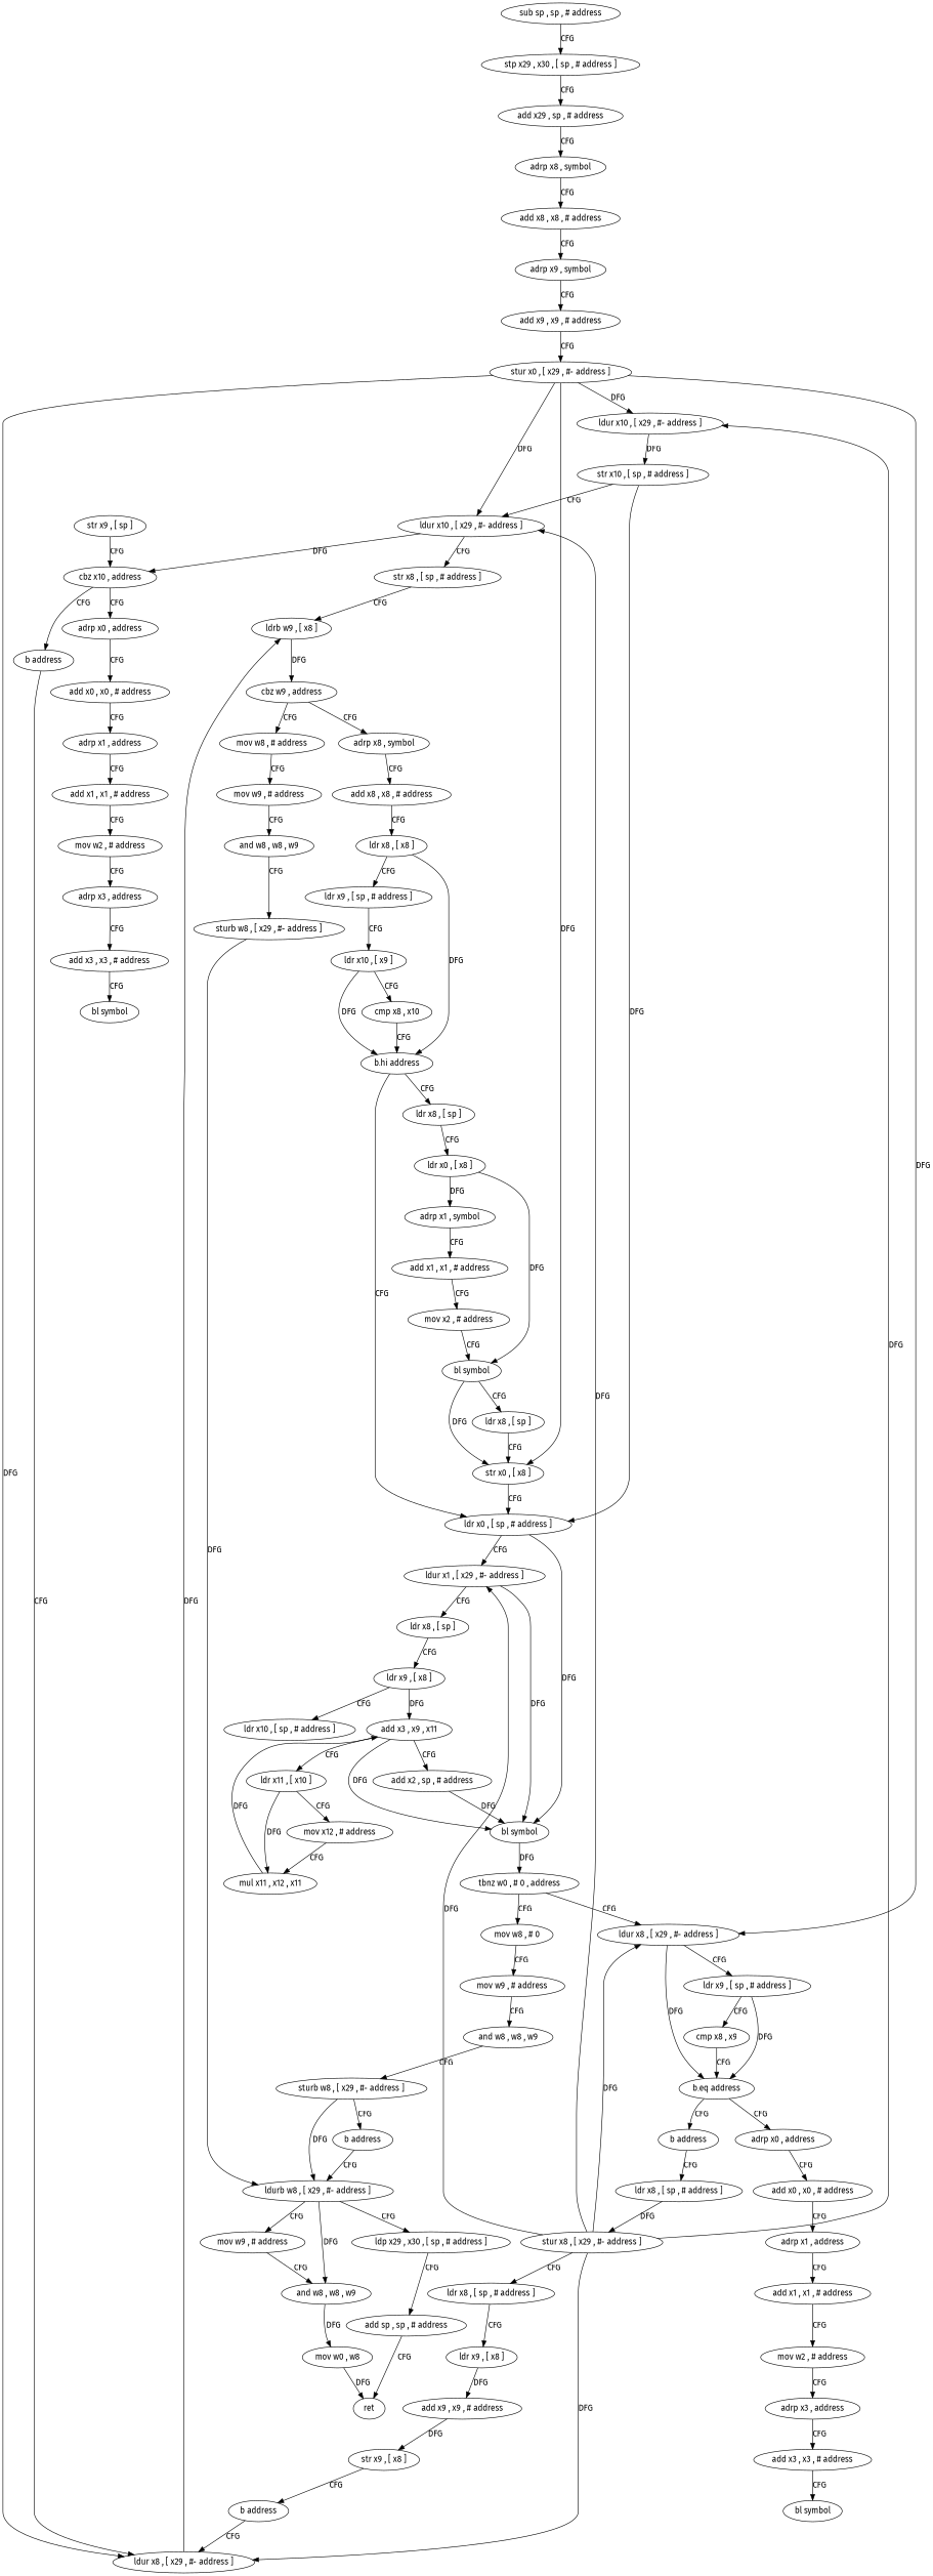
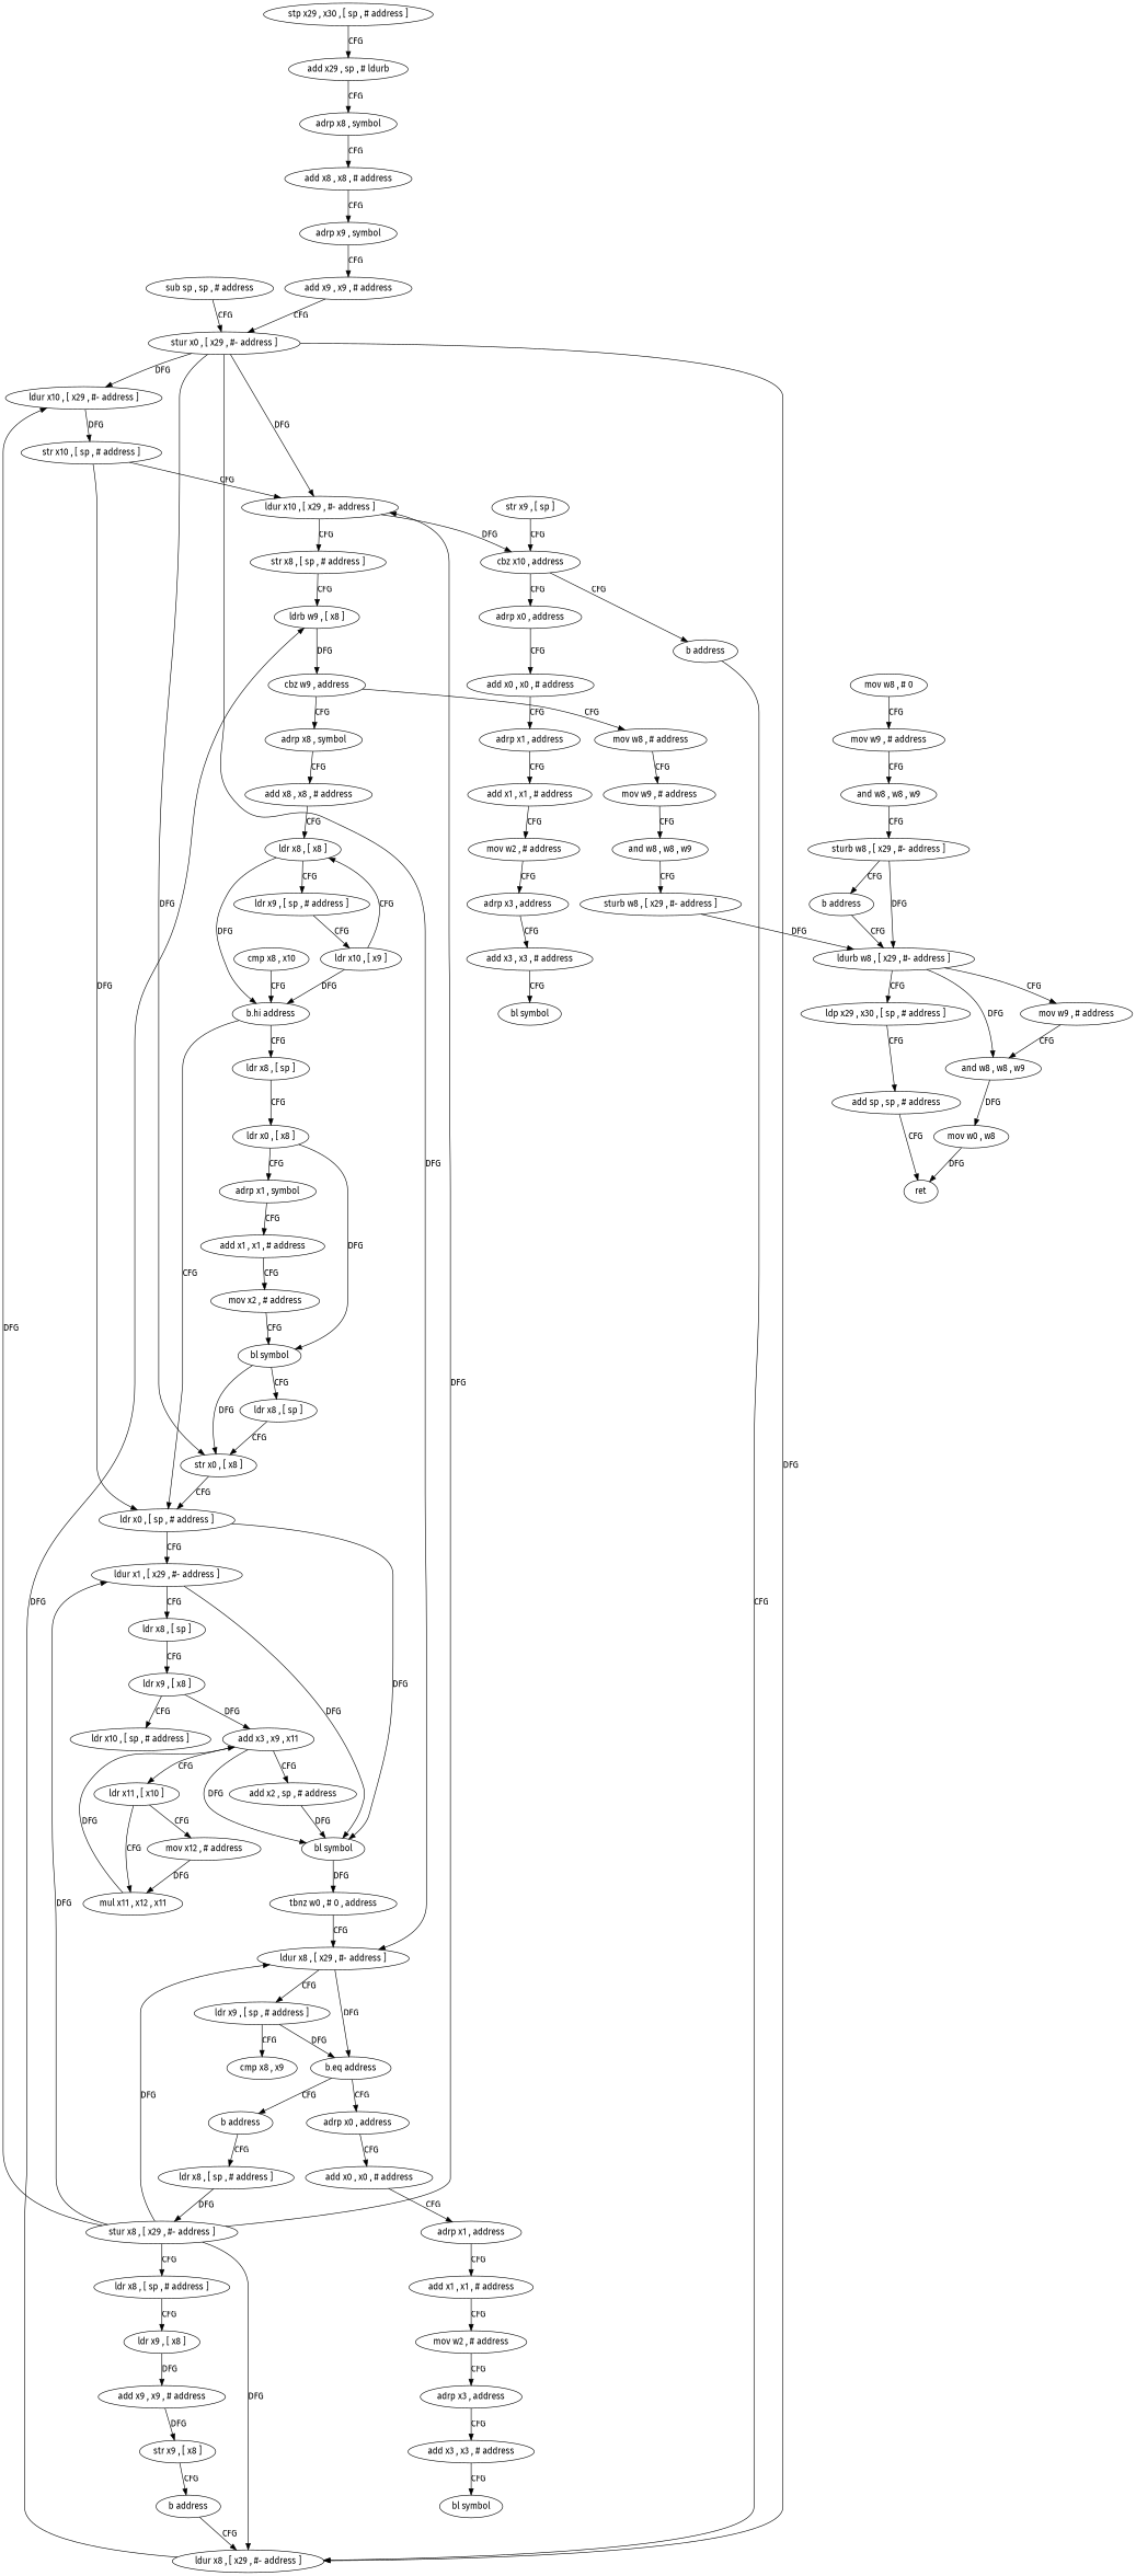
  digraph {
    fontname="Fira Sans"
    node [fontname="Fira Sans"]
    edge [fontname="Fira Sans"]
    n1 [label="sub sp , sp , # address"]
    n2 [label="stp x29 , x30 , [ sp , # address ]"]
-   n3 [label="add x29 , sp , # address"]
+   n3 [label="add x29 , sp , # ldurb"]
    n4 [label="adrp x8 , symbol"]
    n5 [label="add x8 , x8 , # address"]
    n6 [label="adrp x9 , symbol"]
    n7 [label="add x9 , x9 , # address"]
    n8 [label="stur x0 , [ x29 , #- address ]"]
    n9 [label="ldur x10 , [ x29 , #- address ]"]
    n10 [label="ldur x10 , [ x29 , #- address ]"]
    n11 [label="ldur x8 , [ x29 , #- address ]"]
    n12 [label="ldur x8 , [ x29 , #- address ]"]
    n13 [label="str x0 , [ x8 ]"]
    n14 [label="str x10 , [ sp , # address ]"]
    n15 [label="str x8 , [ sp , # address ]"]
    n16 [label="cbz x10 , address"]
    n17 [label="ldrb w9 , [ x8 ]"]
    n18 [label="ldur x1 , [ x29 , #- address ]"]
    n19 [label="bl symbol"]
    n20 [label="ldr x8 , [ sp ]"]
    n21 [label="ldr x9 , [ sp , # address ]"]
    n22 [label="b.eq address"]
    n23 [label="ldr x0 , [ sp , # address ]"]
    n24 [label="adrp x0 , address"]
    n25 [label="b address"]
    n26 [label="str x9 , [ sp ]"]
    n27 [label="add x0 , x0 , # address"]
    n28 [label="adrp x1 , address"]
    n29 [label="add x1 , x1 , # address"]
    n30 [label="mov w2 , # address"]
    n31 [label="adrp x3 , address"]
    n32 [label="add x3 , x3 , # address"]
    n33 [label="bl symbol"]
    n34 [label="cbz w9 , address"]
    n35 [label="mov w8 , # address"]
    n36 [label="adrp x8 , symbol"]
    n37 [label="mov w9 , # address"]
    n38 [label="add x8 , x8 , # address"]
    n39 [label="and w8 , w8 , w9"]
    n40 [label="ldr x8 , [ x8 ]"]
    n41 [label="sturb w8 , [ x29 , #- address ]"]
    n42 [label="ldurb w8 , [ x29 , #- address ]"]
    n43 [label="mov w9 , # address"]
    n44 [label="and w8 , w8 , w9"]
    n45 [label="ldp x29 , x30 , [ sp , # address ]"]
    n46 [label="mov w0 , w8"]
    n47 [label="ldr x9 , [ sp , # address ]"]
    n48 [label="b.hi address"]
    n49 [label="ldr x10 , [ x9 ]"]
    n50 [label="ldr x8 , [ sp ]"]
    n51 [label="cmp x8 , x10"]
    n52 [label="ldr x0 , [ x8 ]"]
    n53 [label="tbnz w0 , # 0 , address"]
    n54 [label="adrp x1 , symbol"]
    n55 [label="bl symbol"]
    n56 [label="ldr x9 , [ x8 ]"]
    n57 [label="ldr x10 , [ sp , # address ]"]
    n58 [label="add x3 , x9 , x11"]
    n59 [label="ldr x11 , [ x10 ]"]
    n60 [label="add x2 , sp , # address"]
    n61 [label="mov x12 , # address"]
    n62 [label="mul x11 , x12 , x11"]
    n63 [label="mov w8 , # 0"]
    n64 [label="mov w9 , # address"]
    n65 [label="cmp x8 , x9"]
    n66 [label="adrp x0 , address"]
    n67 [label="b address"]
    n68 [label="and w8 , w8 , w9"]
    n69 [label="add x1 , x1 , # address"]
    n70 [label="ldr x8 , [ sp ]"]
    n71 [label="mov x2 , # address"]
    n72 [label="add x0 , x0 , # address"]
    n73 [label="ldr x8 , [ sp , # address ]"]
    n74 [label="adrp x1 , address"]
    n75 [label="stur x8 , [ x29 , #- address ]"]
    n76 [label="sturb w8 , [ x29 , #- address ]"]
    n77 [label="b address"]
    n78 [label="add x1 , x1 , # address"]
    n79 [label="mov w2 , # address"]
    n80 [label="adrp x3 , address"]
    n81 [label="add x3 , x3 , # address"]
    n82 [label="bl symbol"]
    n83 [label="ldr x8 , [ sp , # address ]"]
    n84 [label=ret]
    n85 [label="add sp , sp , # address"]
    n86 [label="ldr x9 , [ x8 ]"]
    n87 [label="add x9 , x9 , # address"]
    n88 [label="str x9 , [ x8 ]"]
    n89 [label="b address"]
-   n1 -> n2 [label=CFG]
+   n1 -> n8 [label=CFG]
    n2 -> n3 [label=CFG]
    n3 -> n4 [label=CFG]
    n4 -> n5 [label=CFG]
    n5 -> n6 [label=CFG]
    n6 -> n7 [label=CFG]
    n7 -> n8 [label=CFG]
    n8 -> n9 [label=DFG]
    n8 -> n10 [label=DFG]
    n8 -> n11 [label=DFG]
    n8 -> n12 [label=DFG]
    n8 -> n13 [label=DFG]
    n9 -> n14 [label=DFG]
    n10 -> n15 [label=CFG]
    n10 -> n16 [label=DFG]
    n11 -> n17 [label=DFG]
    n12 -> n21 [label=CFG]
    n12 -> n22 [label=DFG]
    n13 -> n23 [label=CFG]
    n14 -> n10 [label=CFG]
    n14 -> n23 [label=DFG]
    n15 -> n17 [label=CFG]
    n16 -> n24 [label=CFG]
    n16 -> n25 [label=CFG]
    n17 -> n34 [label=DFG]
    n18 -> n19 [label=DFG]
    n18 -> n20 [label=CFG]
    n19 -> n53 [label=DFG]
    n20 -> n56 [label=CFG]
    n21 -> n22 [label=DFG]
    n21 -> n65 [label=CFG]
    n22 -> n66 [label=CFG]
    n22 -> n67 [label=CFG]
    n23 -> n18 [label=CFG]
    n23 -> n19 [label=DFG]
    n24 -> n27 [label=CFG]
    n25 -> n11 [label=CFG]
    n26 -> n16 [label=CFG]
    n27 -> n28 [label=CFG]
    n28 -> n29 [label=CFG]
    n29 -> n30 [label=CFG]
    n30 -> n31 [label=CFG]
    n31 -> n32 [label=CFG]
    n32 -> n33 [label=CFG]
    n34 -> n35 [label=CFG]
    n34 -> n36 [label=CFG]
    n35 -> n37 [label=CFG]
    n36 -> n38 [label=CFG]
    n37 -> n39 [label=CFG]
    n38 -> n40 [label=CFG]
    n39 -> n41 [label=CFG]
    n40 -> n47 [label=CFG]
    n40 -> n48 [label=DFG]
    n41 -> n42 [label=DFG]
    n42 -> n43 [label=CFG]
    n42 -> n44 [label=DFG]
    n42 -> n45 [label=CFG]
    n43 -> n44 [label=CFG]
    n44 -> n46 [label=DFG]
    n45 -> n85 [label=CFG]
    n46 -> n84 [label=DFG]
    n47 -> n49 [label=CFG]
    n48 -> n23 [label=CFG]
    n48 -> n50 [label=CFG]
    n49 -> n48 [label=DFG]
-   n49 -> n51 [label=CFG]
+   n49 -> n40 [label=CFG]
    n50 -> n52 [label=CFG]
    n51 -> n48 [label=CFG]
-   n52 -> n54 [label=DFG]
+   n52 -> n54 [label=CFG]
    n52 -> n55 [label=DFG]
    n53 -> n12 [label=CFG]
-   n53 -> n63 [label=CFG]
    n54 -> n69 [label=CFG]
    n55 -> n13 [label=DFG]
    n55 -> n70 [label=CFG]
    n56 -> n57 [label=CFG]
    n56 -> n58 [label=DFG]
    n58 -> n19 [label=DFG]
    n58 -> n59 [label=CFG]
    n58 -> n60 [label=CFG]
    n59 -> n61 [label=CFG]
-   n59 -> n62 [label=DFG]
+   n59 -> n62 [label=CFG]
    n60 -> n19 [label=DFG]
-   n61 -> n62 [label=CFG]
+   n61 -> n62 [label=DFG]
    n62 -> n58 [label=DFG]
    n63 -> n64 [label=CFG]
    n64 -> n68 [label=CFG]
-   n65 -> n22 [label=CFG]
    n66 -> n72 [label=CFG]
    n67 -> n73 [label=CFG]
    n68 -> n76 [label=CFG]
    n69 -> n71 [label=CFG]
    n70 -> n13 [label=CFG]
    n71 -> n55 [label=CFG]
    n72 -> n74 [label=CFG]
    n73 -> n75 [label=DFG]
    n74 -> n78 [label=CFG]
    n75 -> n9 [label=DFG]
    n75 -> n10 [label=DFG]
    n75 -> n11 [label=DFG]
    n75 -> n12 [label=DFG]
    n75 -> n18 [label=DFG]
    n75 -> n83 [label=CFG]
    n76 -> n42 [label=DFG]
    n76 -> n77 [label=CFG]
    n77 -> n42 [label=CFG]
    n78 -> n79 [label=CFG]
    n79 -> n80 [label=CFG]
    n80 -> n81 [label=CFG]
    n81 -> n82 [label=CFG]
    n83 -> n86 [label=CFG]
    n85 -> n84 [label=CFG]
    n86 -> n87 [label=DFG]
    n87 -> n88 [label=DFG]
    n88 -> n89 [label=CFG]
    n89 -> n11 [label=CFG]
  }
